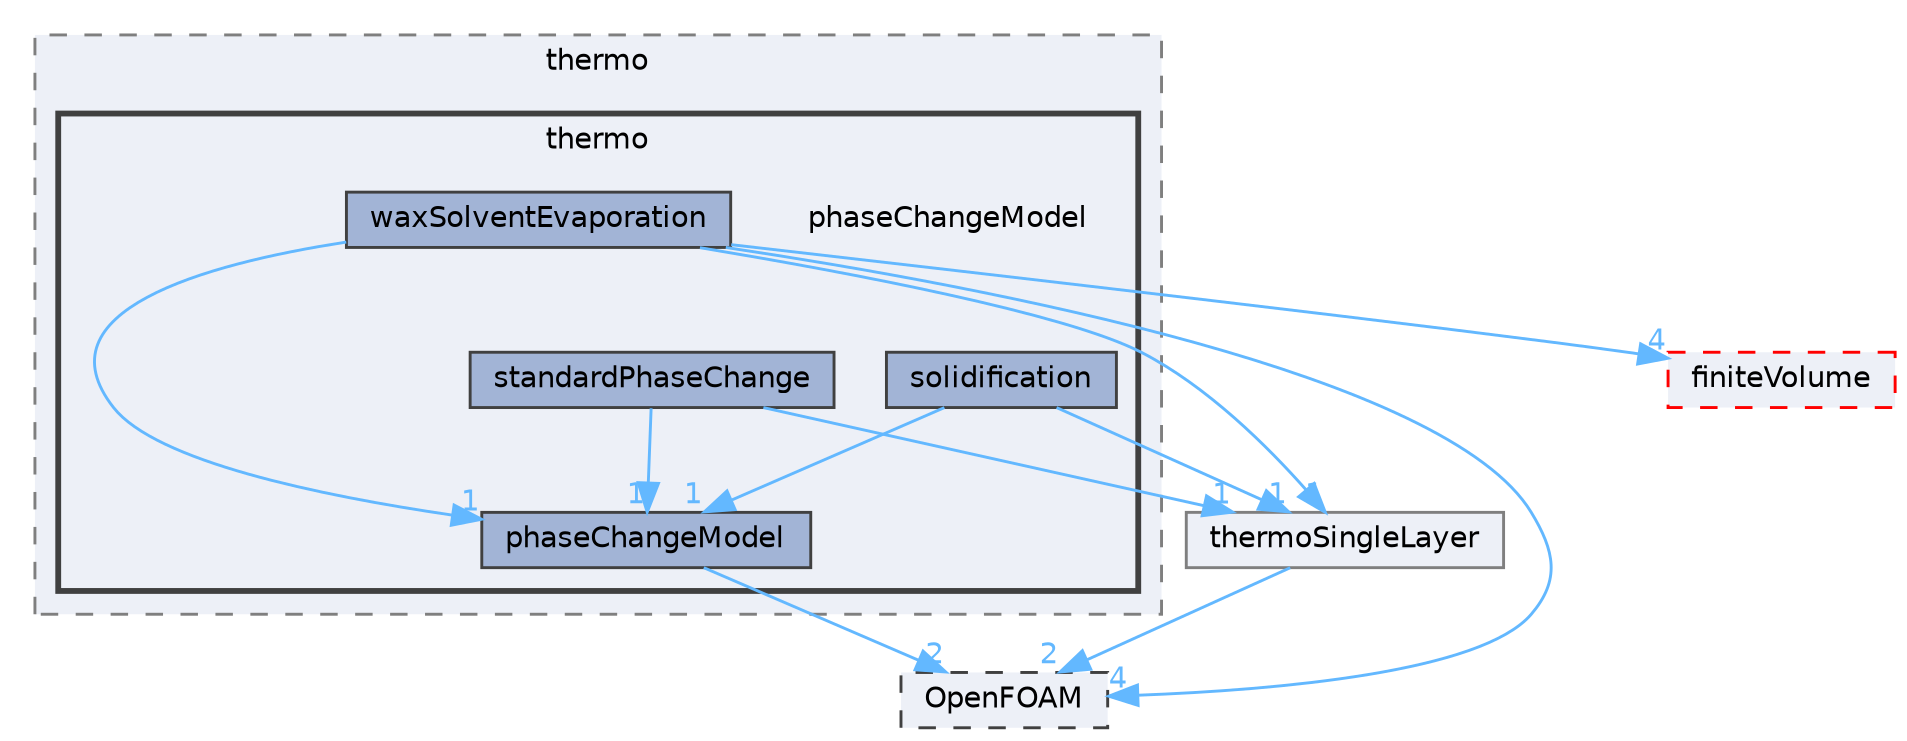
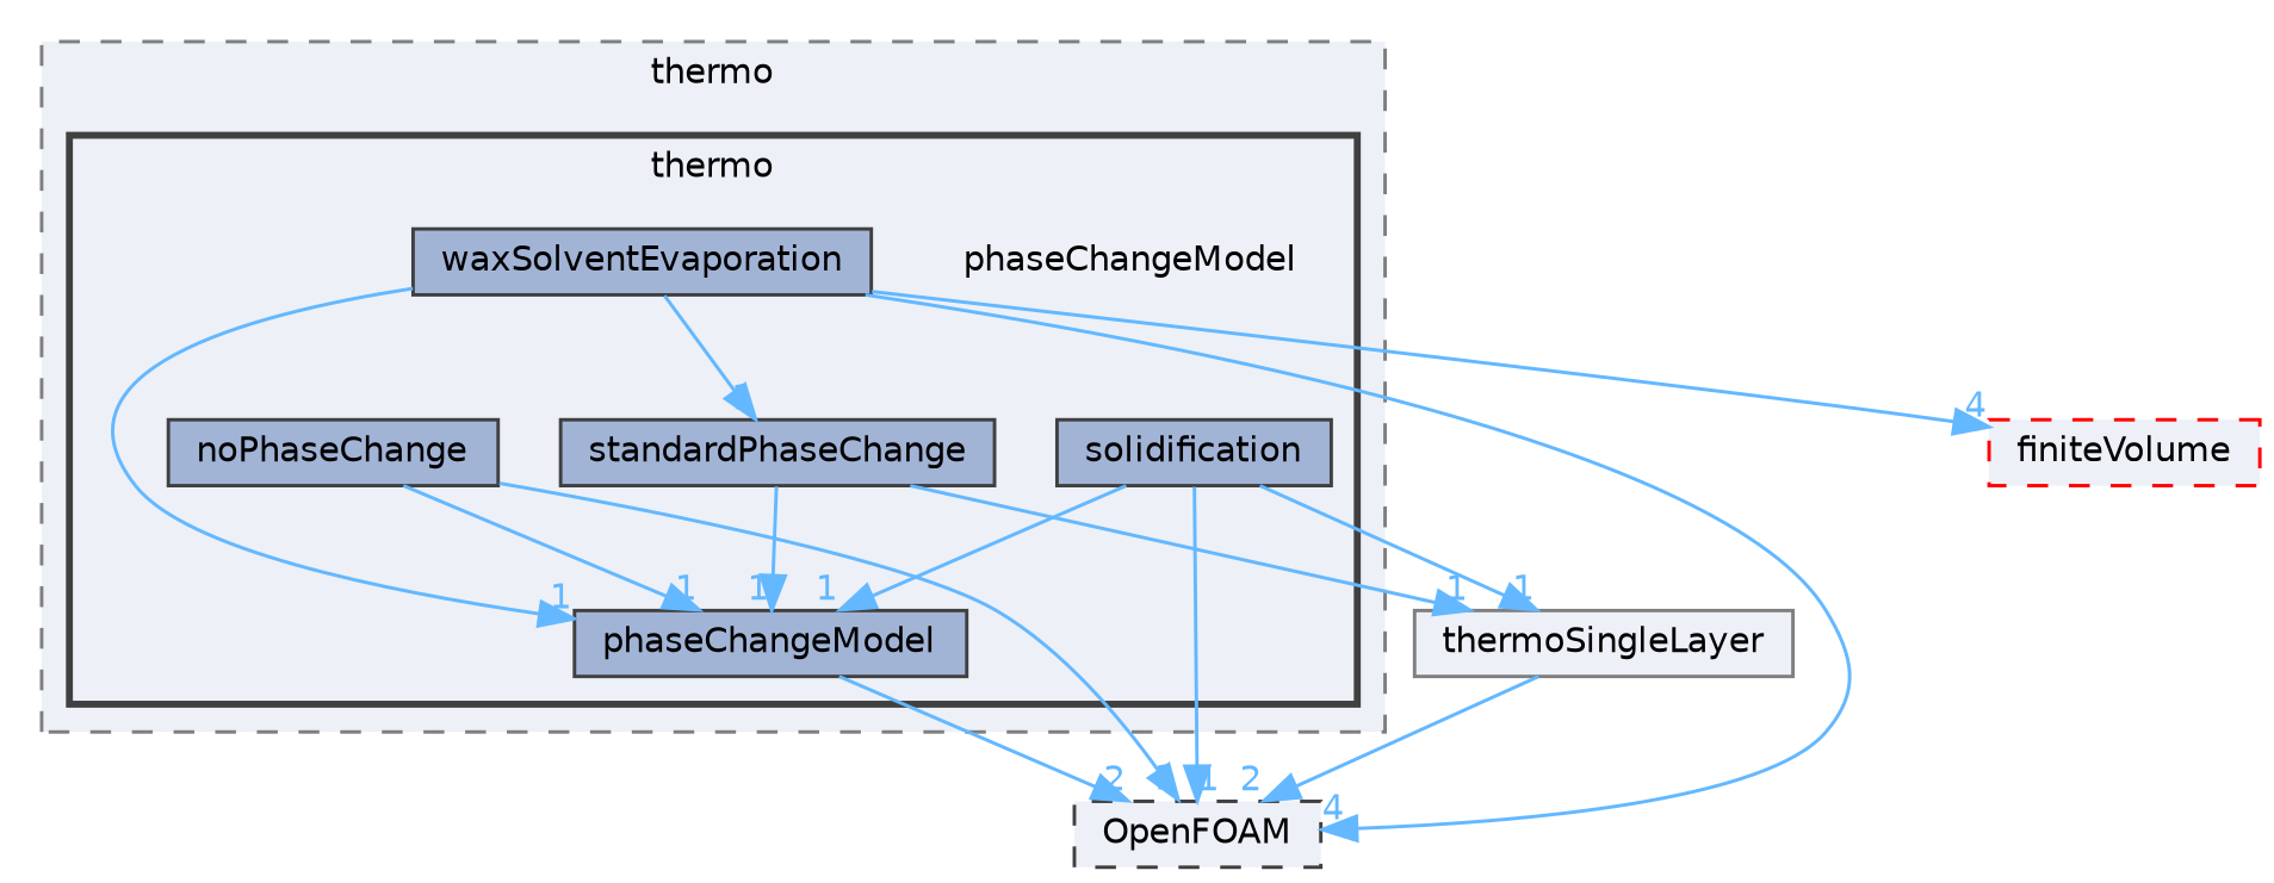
  digraph {
    compound=true
    node [fontname=Helvetica fontsize=10 shape=box color=grey25 fillcolor="#a2b4d6" style=filled]
    edge [color=steelblue1 fontcolor=steelblue1 fontname=Helvetica fontsize=10 headlabel=1 labeldistance=1.5 labelfontname=Helvetica labelfontsize=10]
    n1 [height=0.2 label=phaseChangeModel shape=plaintext width=0.4 color="" fillcolor="" style=""]
+   n2 [height=0.2 label=noPhaseChange width=0.4]
    n3 [height=0.2 label=phaseChangeModel width=0.4]
    n4 [height=0.2 label=solidification width=0.4]
    n5 [height=0.2 label=standardPhaseChange width=0.4]
    n6 [height=0.2 label=waxSolventEvaporation width=0.4]
    n7 [fillcolor="#edf0f7" height=0.2 label=OpenFOAM style="filled,dashed" width=0.4]
    n8 [color=grey50 fillcolor="#edf0f7" height=0.2 label=thermoSingleLayer width=0.4]
    n9 [color=red fillcolor="#edf0f7" height=0.2 label=finiteVolume style="filled,dashed" width=0.4]
    subgraph cluster_1 {
      bgcolor="#edf0f7"
      fontname=Helvetica
      fontsize=10
      label=thermo
      pencolor=grey50
      style="filled,dashed"
      subgraph cluster_2 {
        bgcolor="#edf0f7"
        fontname=Helvetica
        fontsize=10
        label=thermo
        pencolor=grey25
        style="filled,bold"
        n1
+       n2
        n3
        n4
        n5
        n6
      }
    }
+   n2 -> n3
+   n2 -> n7
    n3 -> n7 [headlabel=2]
    n4 -> n3
+   n4 -> n7
    n4 -> n8
    n5 -> n3
    n5 -> n8
    n6 -> n3
    n6 -> n7 [headlabel=4]
-   n6 -> n8
+   n6 -> n5
    n6 -> n9 [headlabel=4]
    n8 -> n7 [headlabel=2]
  }
